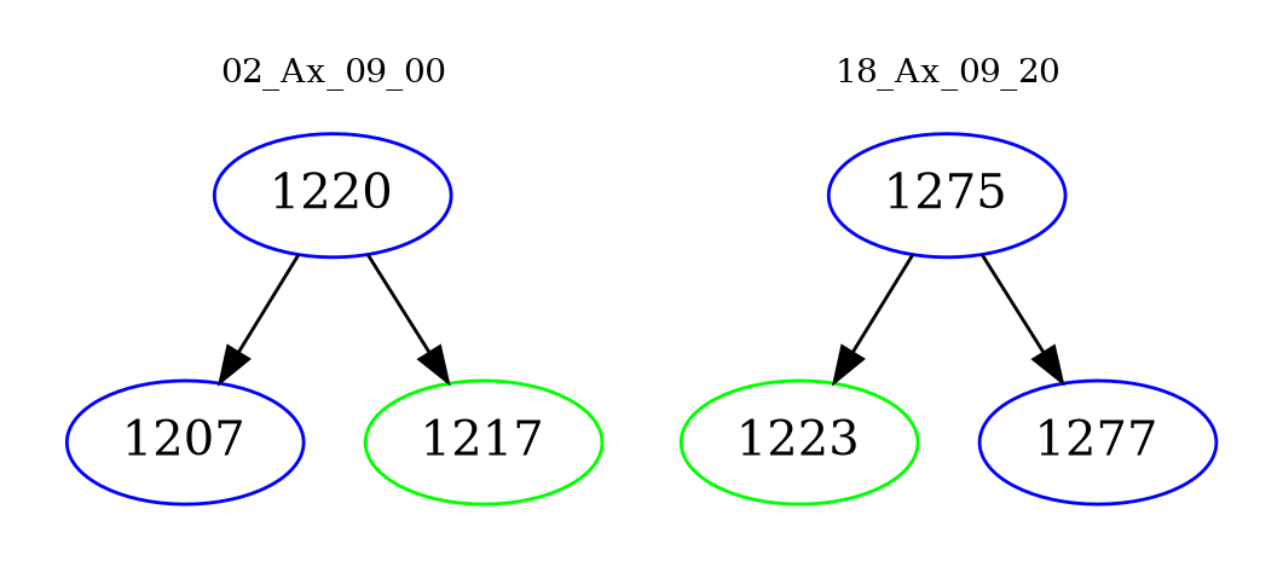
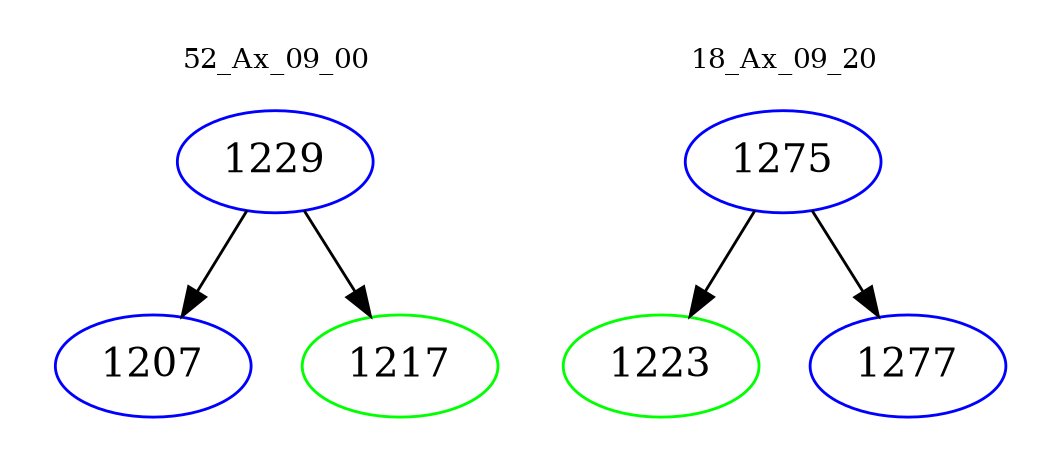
  digraph {
    node [color=blue]
    edge [color=black]
-   n1 [label=1220]
+   n1 [label=1229]
    n2 [label=1207]
    n3 [color=green label=1217]
    n4 [label=1275]
    n5 [color=green label=1223]
    n6 [label=1277]
    subgraph cluster_1 {
      color=white
      fontsize=10
-     label="02_Ax_09_00"
+     label="52_Ax_09_00"
      n1
      n2
      n3
    }
    subgraph cluster_2 {
      color=white
      fontsize=10
      label="18_Ax_09_20"
      n4
      n5
      n6
    }
    n1 -> n2
    n1 -> n3
    n4 -> n5
    n4 -> n6
  }
